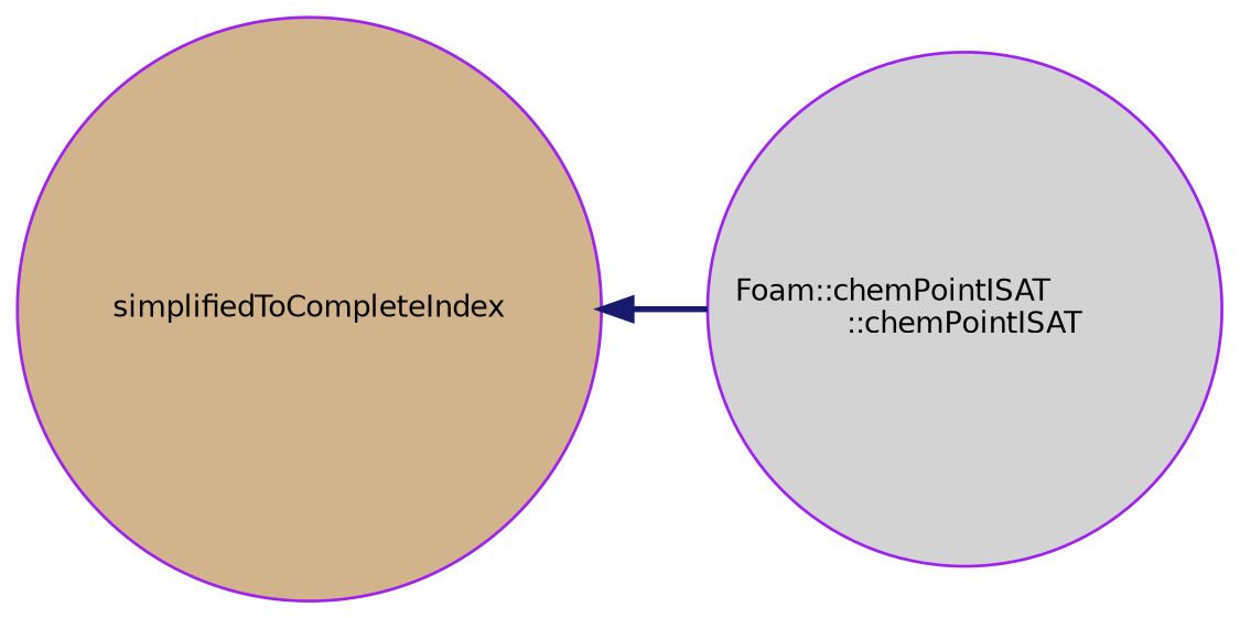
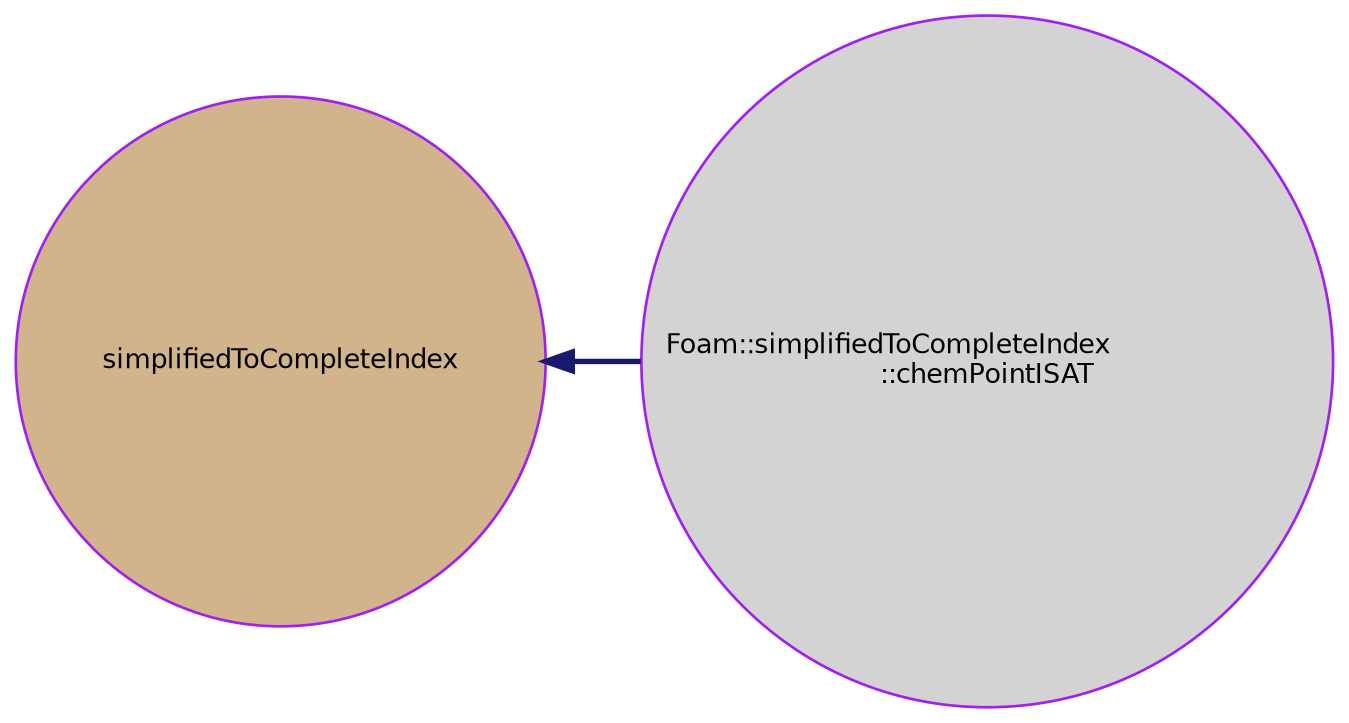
  digraph {
    rankdir=LR
    node [color=purple fontname=Helvetica fontsize=10 shape=circle style=filled]
    n1 [fillcolor=tan fontcolor=black height=0.2 label=simplifiedToCompleteIndex width=0.4]
-   n2 [height=0.2 label="Foam::chemPointISAT\l::chemPointISAT" width=0.4 fillcolor=lightgrey]
+   n2 [height=0.2 label="Foam::simplifiedToCompleteIndex\l::chemPointISAT" width=0.4 fillcolor=lightgrey]
    n1 -> n2 [color=midnightblue dir=back fontname=Helvetica fontsize=10 labelfontname=Helvetica labelfontsize=10 style=bold]
  }
